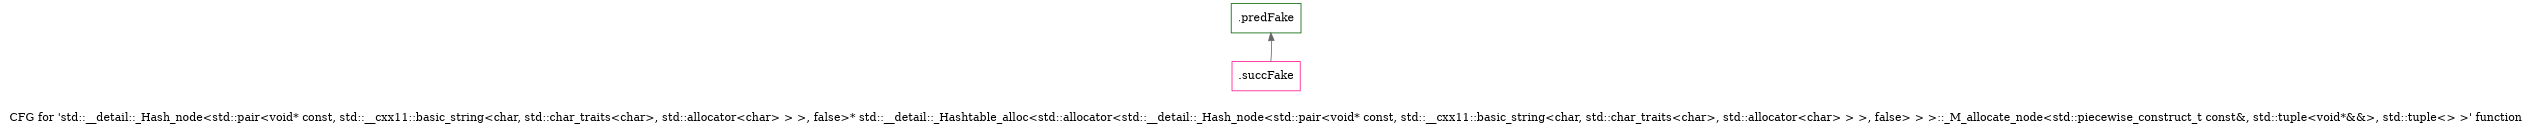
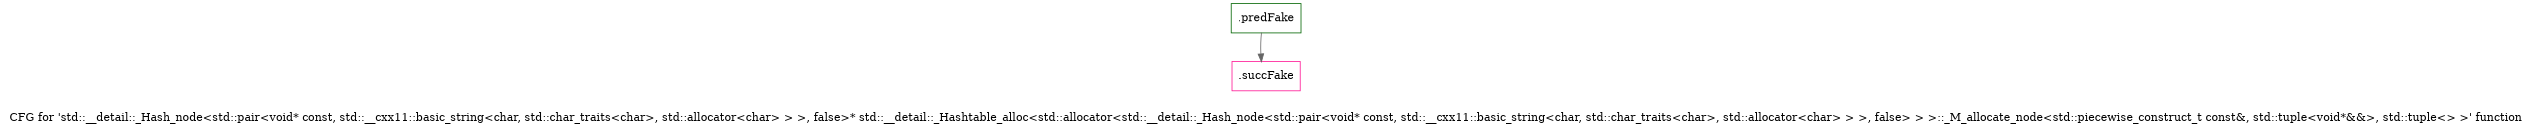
  digraph {
    label="CFG for 'std::__detail::_Hash_node\<std::pair\<void* const, std::__cxx11::basic_string\<char, std::char_traits\<char\>, std::allocator\<char\> \> \>, false\>* std::__detail::_Hashtable_alloc\<std::allocator\<std::__detail::_Hash_node\<std::pair\<void* const, std::__cxx11::basic_string\<char, std::char_traits\<char\>, std::allocator\<char\> \> \>, false\> \> \>::_M_allocate_node\<std::piecewise_construct_t const&, std::tuple\<void*&&\>, std::tuple\<\> \>' function"
    node [shape=record]
    n1 [label="{.predFake}" color=darkgreen]
    n2 [filename="/media/miguel/NewVolume/Linux/Xilinx/Vitis_HLS/2020.2/tps/lnx64/gcc-6.2.0/lib/gcc/x86_64-pc-linux-gnu/6.2.0/../../../../include/c++/6.2.0/bits/hashtable_policy.h" label="{.succFake}" linenumber=1955 color=deeppink]
-   n2 -> n1 [execusionnum=2 filename="/media/miguel/NewVolume/Linux/Xilinx/Vitis_HLS/2020.2/tps/lnx64/gcc-6.2.0/lib/gcc/x86_64-pc-linux-gnu/6.2.0/../../../../include/c++/6.2.0/bits/hashtable_policy.h" color=gray40]
+   n1 -> n2 [execusionnum=2 filename="/media/miguel/NewVolume/Linux/Xilinx/Vitis_HLS/2020.2/tps/lnx64/gcc-6.2.0/lib/gcc/x86_64-pc-linux-gnu/6.2.0/../../../../include/c++/6.2.0/bits/hashtable_policy.h" color=gray40]
  }
